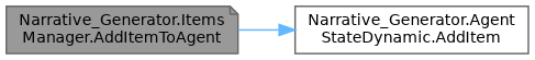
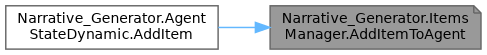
  digraph {
    rankdir=LR
    node [fontname=Helvetica fontsize=10 style=filled]
    n1 [color=gray40 fillcolor=grey60 fontcolor=black height=0.2 label="Narrative_Generator.Items\lManager.AddItemToAgent" shape=note width=0.4]
    n2 [color=grey40 fillcolor=white height=0.2 label="Narrative_Generator.Agent\lStateDynamic.AddItem" shape=box width=0.4]
-   n1 -> n2 [color=steelblue1 fontname=Helvetica fontsize=10 labelfontname=Helvetica labelfontsize=10 style=solid]
+   n2 -> n1 [color=steelblue1 fontname=Helvetica fontsize=10 labelfontname=Helvetica labelfontsize=10 style=solid]
  }
